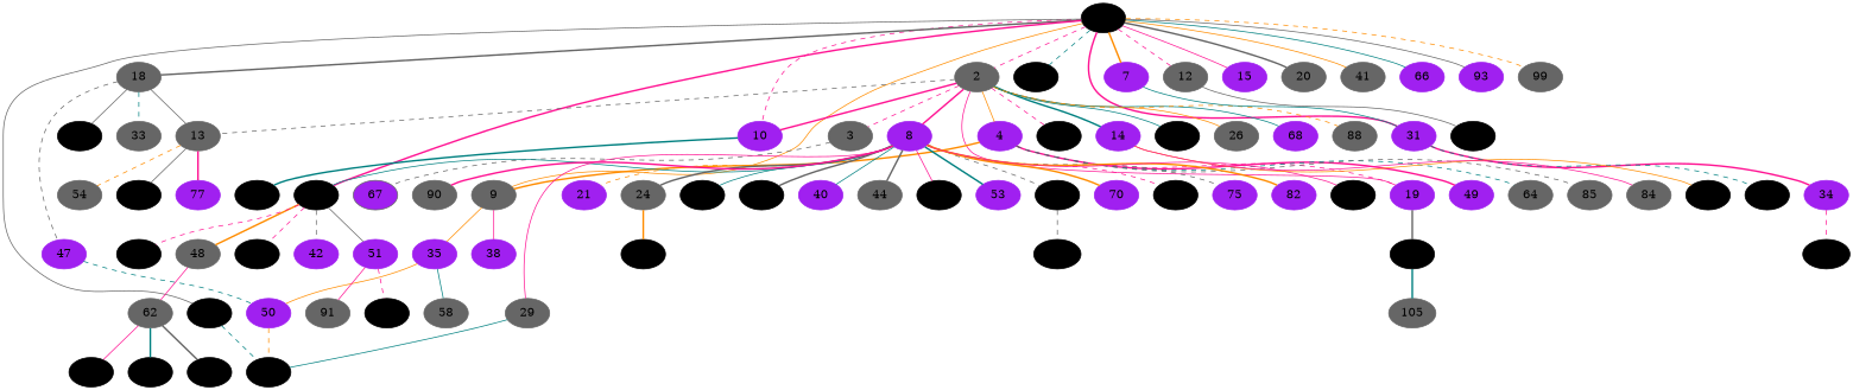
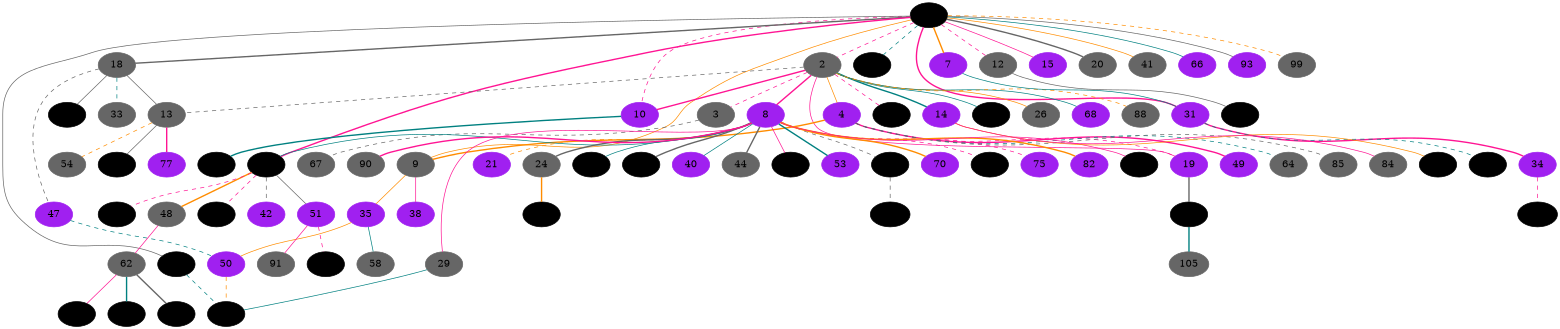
  graph {
    node [color=black style=filled]
    edge [color=deeppink style=solid]
    1 [super="+6"]
    2 [color=gray40 super="+22"]
    5
    7 [color=purple]
    9 [color=gray40 super="+39"]
    10 [color=purple super="+65"]
    12 [color=gray40 super="+13"]
    15 [color=purple]
    18 [color=gray40 super="+73"]
    20 [color=gray40]
    31 [color=purple super="+56"]
    32 [super="+61"]
    41 [color=gray40]
    55 [super="+94"]
    66 [color=purple]
    93 [color=purple]
    99 [color=gray40]
    3 [color=gray40 super="+95"]
    4 [color=purple super="+23"]
    8 [color=purple super="+16"]
    11
    14 [color=purple super="+74"]
    17
    19 [color=purple super="+104"]
    26 [color=gray40]
    n26 [color=gray40 label=13 super="+60"]
    68 [color=purple]
    88 [color=gray40]
    35 [color=purple super="+92"]
    38 [color=purple]
    71
    86
    28
    33 [color=gray40]
    47 [color=purple]
    34 [color=purple]
    78
    36
    42 [color=purple]
    48 [color=gray40]
    51 [color=purple super="+83"]
    80
    89 [super="+102"]
-   67 [color=gray40 super="+100" fillcolor=purple]
+   67 [color=gray40 super="+100"]
    49 [color=purple]
    64 [color=gray40]
    85 [color=gray40]
    21 [color=purple]
    24 [color=gray40]
    25
    27
    29 [color=gray40 super="+46"]
    40 [color=purple]
    44 [color=gray40]
    45
    53 [color=purple]
    57 [super="+81"]
    70 [color=purple]
    72
    75 [color=purple]
    82 [color=purple]
    87 [super="+96"]
    90 [color=gray40]
    30
    84 [color=gray40]
    37 [super="+52"]
    54 [color=gray40]
    59
    77 [color=purple]
    76
    103
    50 [color=purple]
    58 [color=gray40]
    105 [color=gray40]
    101 [super="+106"]
    62 [color=gray40 super="+97"]
    79
    91 [color=gray40]
    63
    69
    98
    1 -- 2 [style=dashed]
    1 -- 5 [color=teal style=dashed]
    1 -- 7 [color=darkorange style=bold]
    1 -- 9 [color=darkorange]
    1 -- 10 [style=dashed]
    1 -- 12 [style=dashed]
    1 -- 15
    1 -- 18 [color=gray40 style=bold]
    1 -- 20 [color=gray40 style=bold]
    1 -- 31 [style=bold]
    1 -- 32 [style=bold]
    1 -- 41 [color=darkorange]
    1 -- 55 [color=gray40]
    1 -- 66 [color=teal]
    1 -- 93 [color=gray40]
    1 -- 99 [color=darkorange style=dashed]
    2 -- 10 [style=bold]
    2 -- 3 [style=dashed]
    2 -- 4 [color=darkorange]
    2 -- 8 [style=bold]
    2 -- 11 [style=dashed]
    2 -- 14 [color=teal style=bold]
    2 -- 17 [color=teal]
    2 -- 19
    2 -- 26 [color=darkorange]
    2 -- n26 [color=gray40 style=dashed]
    2 -- 68 [color=teal]
    2 -- 88 [color=darkorange style=dashed]
    7 -- 31 [color=teal]
    9 -- 35 [color=darkorange]
    9 -- 38
    10 -- 71 [color=teal style=bold]
    12 -- 86 [color=gray40]
    18 -- n26 [color=gray40]
    18 -- 28 [color=gray40]
    18 -- 33 [color=teal style=dashed]
    18 -- 47 [color=gray40 style=dashed]
    31 -- 34 [style=bold]
    31 -- 78 [color=teal style=dashed]
    32 -- 36 [style=dashed]
    32 -- 42 [color=gray40 style=dashed]
    32 -- 48 [color=darkorange style=bold]
    32 -- 51 [color=gray40]
    32 -- 80 [style=dashed]
    55 -- 89 [color=teal style=dashed]
    3 -- 67 [color=gray40 style=dashed]
    4 -- 9 [color=darkorange style=bold]
    4 -- 19 [style=dashed]
    4 -- 49 [style=bold]
    4 -- 64 [color=teal style=dashed]
    4 -- 85 [color=gray40 style=dashed]
    8 -- 32 [color=teal]
    8 -- 21 [color=darkorange style=dashed]
    8 -- 24 [color=gray40 style=bold]
    8 -- 25 [color=teal]
    8 -- 27 [color=gray40 style=bold]
    8 -- 29
    8 -- 40 [color=teal]
    8 -- 44 [color=gray40 style=bold]
    8 -- 45
    8 -- 53 [color=teal style=bold]
    8 -- 57 [color=gray40 style=dashed]
    8 -- 70 [color=darkorange style=bold]
    8 -- 72 [style=dashed]
-   8 -- 75 [color=gray40 style=dashed]
+   8 -- 75 [style=dashed]
    8 -- 82 [color=darkorange style=bold]
    8 -- 87
    8 -- 90 [style=bold]
    14 -- 30 [color=darkorange]
    14 -- 84
    19 -- 37 [color=gray40 style=bold]
    n26 -- 54 [color=darkorange style=dashed]
    n26 -- 59 [color=gray40]
    n26 -- 77 [style=bold]
    35 -- 50 [color=darkorange]
    35 -- 58 [color=teal]
    47 -- 50 [color=teal style=dashed]
    34 -- 101 [style=dashed]
    48 -- 62
    51 -- 79 [style=dashed]
    51 -- 91
    24 -- 76 [color=darkorange style=bold]
    29 -- 89 [color=teal]
    57 -- 103 [color=gray40 style=dashed]
    37 -- 105 [color=teal style=bold]
    50 -- 89 [color=darkorange style=dashed]
    62 -- 63 [color=teal style=bold]
    62 -- 69 [color=gray40 style=bold]
    62 -- 98
  }
